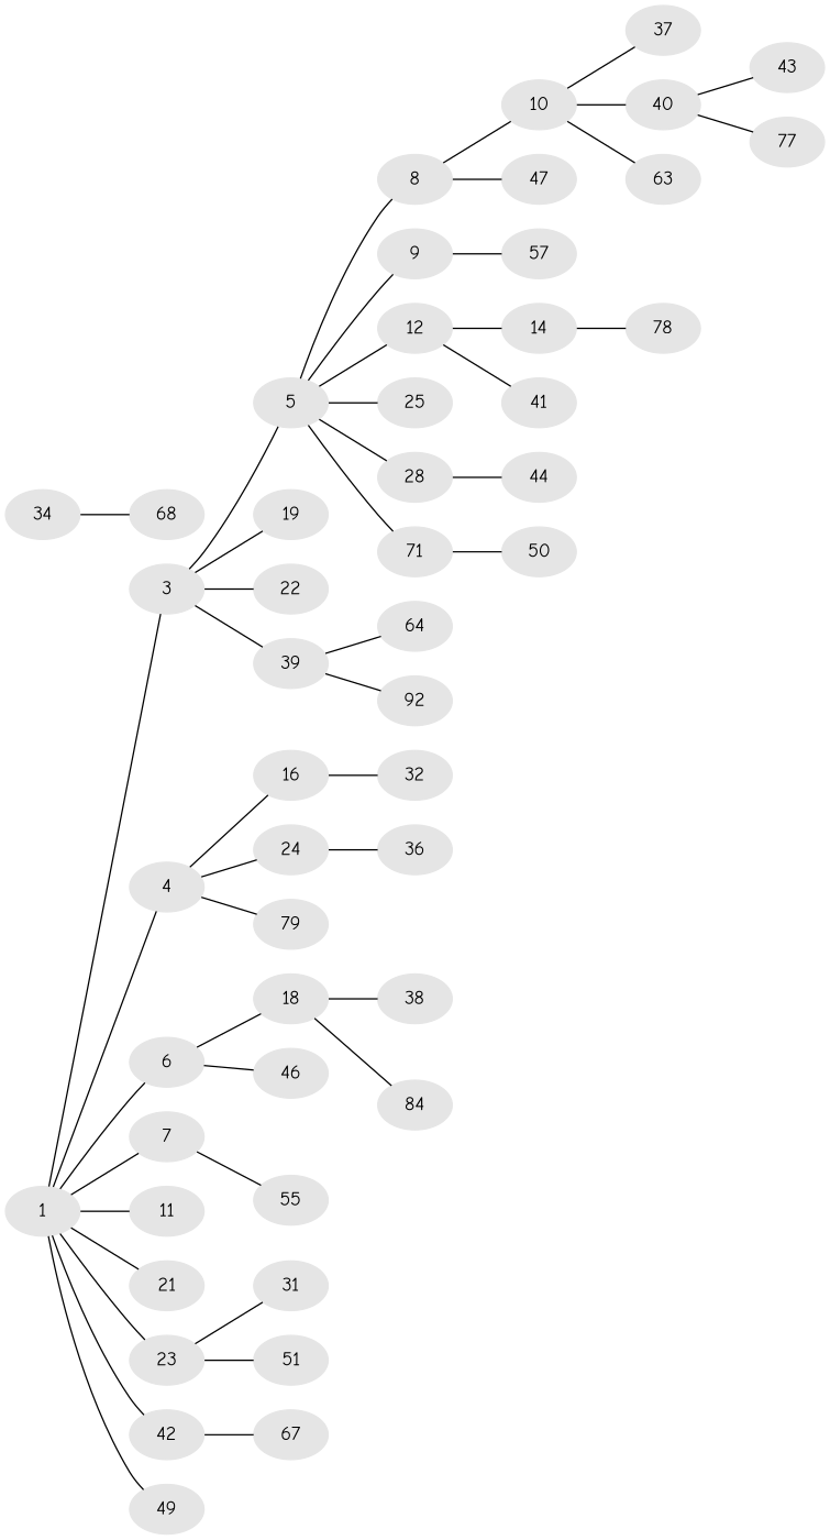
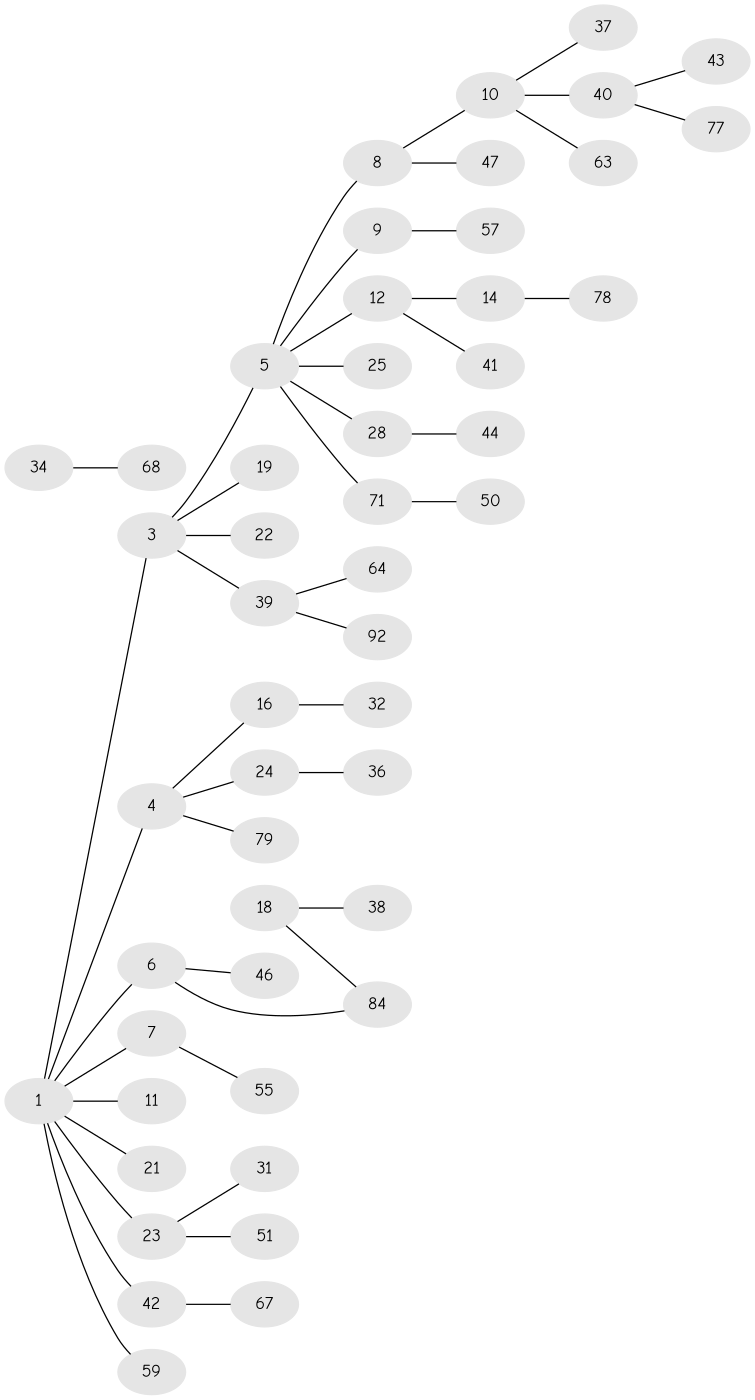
  graph {
    fontname="Comic Neue"
    rankdir=LR
    node [color=gray90 fontname="Comic Neue" style=filled]
    edge [fontname="Comic Neue"]
    1 [super="+2"]
    3
    4 [super="+35"]
    6 [super="+93+26"]
    7 [super="+54+33+53"]
    11 [super="+65+91"]
    21 [super="+98+60"]
    23 [super="+29"]
    42 [super="+61+58"]
-   59 [super="+96" label=49]
+   59 [super="+96"]
    5 [super="+13"]
    19 [super="+70"]
    22
    39
    16
    24
    79 [super="+99"]
    18
    46
    55 [super="+74"]
    31
    51 [super="+101"]
    68 [super="+90+83"]
    34
    67
    8
    9 [super="+89+66+20"]
    12 [super="+30+15+48"]
    25
    28 [super="+52+76+81"]
    71
    64 [super="+75"]
    92
    32
    36
    10 [super="+27+49+17"]
    47 [super="+87"]
    57 [super="+94"]
    14
    41
    44 [super="+56"]
    50
    38 [super="+62"]
    84
    37
    40
    63
    43 [super="+100"]
    77
    78
    1 -- 3
    1 -- 4
    1 -- 6
    1 -- 7
    1 -- 11
    1 -- 21
    1 -- 23
    1 -- 42
    1 -- 59
    3 -- 5
    3 -- 19
    3 -- 22
    3 -- 39
    4 -- 16
    4 -- 24
    4 -- 79
-   6 -- 18
+   6 -- 84
    6 -- 46
    7 -- 55
    23 -- 31
    23 -- 51
    42 -- 67
    5 -- 8
    5 -- 9
    5 -- 12
    5 -- 25
    5 -- 28
    5 -- 71
    39 -- 64
    39 -- 92
    16 -- 32
    24 -- 36
    18 -- 38
    18 -- 84
    34 -- 68
    8 -- 10
    8 -- 47
    9 -- 57
    12 -- 14
    12 -- 41
    28 -- 44
    71 -- 50
    10 -- 37
    10 -- 40
    10 -- 63
    14 -- 78
    40 -- 43
    40 -- 77
  }
